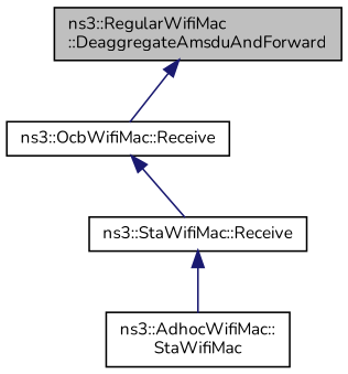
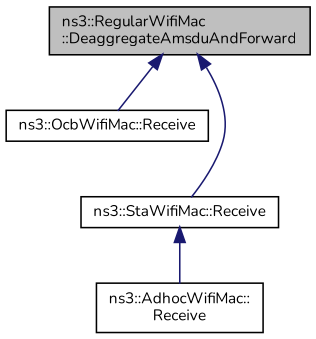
  digraph {
    fontname=Nunito
    rankdir=TB
    node [color=black fillcolor=white fontname=Nunito fontsize=10 shape=record style=filled]
    edge [color=midnightblue dir=back fontname=Nunito fontsize=10 labelfontname=Helvetica labelfontsize=10 style=solid]
    n1 [fillcolor=grey75 fontcolor=black height=0.2 label="ns3::RegularWifiMac\l::DeaggregateAmsduAndForward" width=0.4]
    n2 [height=0.2 label="ns3::OcbWifiMac::Receive" width=0.4]
    n3 [height=0.2 label="ns3::StaWifiMac::Receive" width=0.4]
-   n4 [height=0.2 label="ns3::AdhocWifiMac::\lStaWifiMac" width=0.4]
+   n4 [height=0.2 label="ns3::AdhocWifiMac::\lReceive" width=0.4]
    n1 -> n2
-   n2 -> n3
+   n1 -> n3
    n3 -> n4
  }
